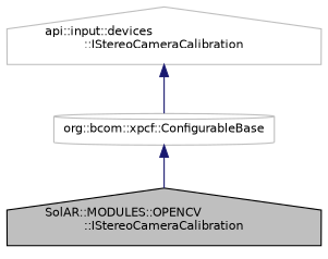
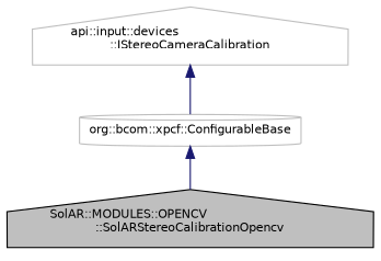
  digraph {
    fontname="DejaVu Sans"
    node [color=grey75 fillcolor=white fontname="DejaVu Sans" fontsize=10 shape=house style=filled]
    edge [color=midnightblue dir=back fontname="DejaVu Sans" fontsize=10 labelfontname=Helvetica labelfontsize=10 style=solid]
-   n1 [color=black fillcolor=grey75 fontcolor=black height=0.2 label="SolAR::MODULES::OPENCV\l::IStereoCameraCalibration" width=0.4]
+   n1 [color=black fillcolor=grey75 fontcolor=black height=0.2 label="SolAR::MODULES::OPENCV\l::SolARStereoCalibrationOpencv" width=0.4]
    n2 [height=0.2 label="org::bcom::xpcf::ConfigurableBase" shape=cylinder width=0.4]
    n3 [height=0.2 label="api::input::devices\l::IStereoCameraCalibration" width=0.4]
    n2 -> n1
    n3 -> n2
  }
